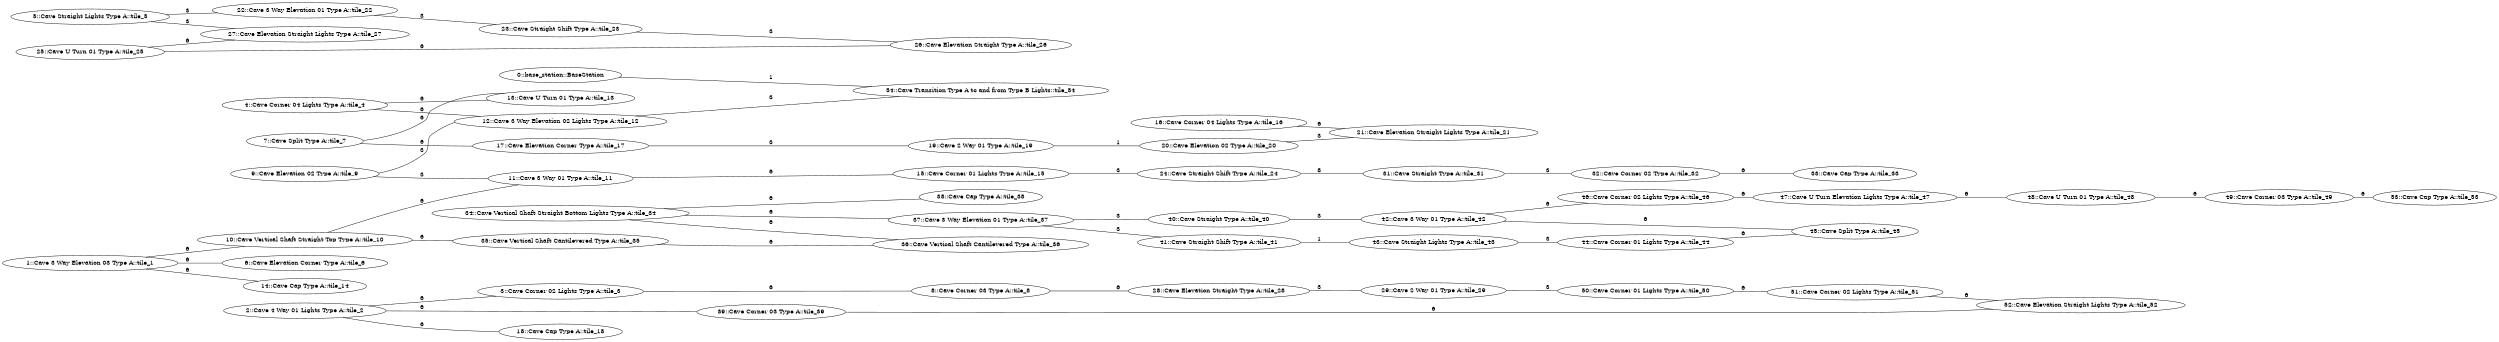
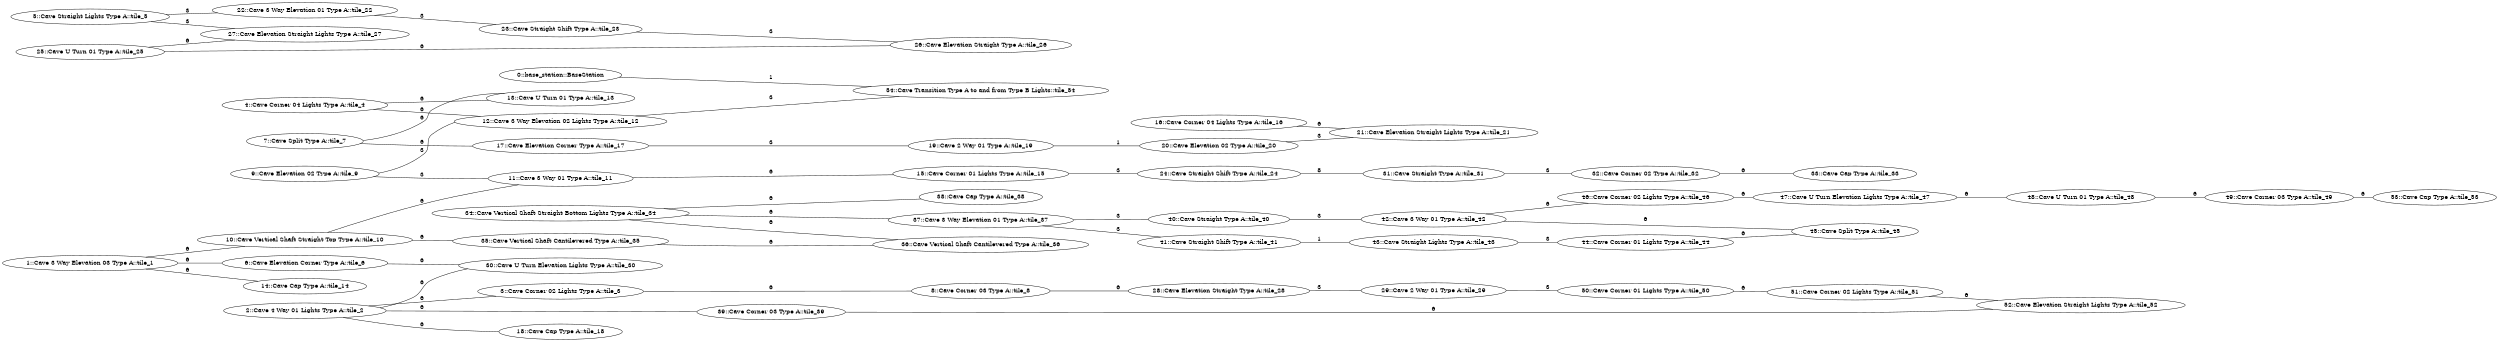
  graph {
    rankdir=LR
    n1 [label="0::base_station::BaseStation"]
    n2 [label="54::Cave Transition Type A to and from Type B Lights::tile_54"]
    n3 [label="1::Cave 3 Way Elevation 03 Type A::tile_1"]
    n4 [label="6::Cave Elevation Corner Type A::tile_6"]
    n5 [label="10::Cave Vertical Shaft Straight Top Type A::tile_10"]
    n6 [label="14::Cave Cap Type A::tile_14"]
+   n7 [label="30::Cave U Turn Elevation Lights Type A::tile_30"]
    n8 [label="11::Cave 3 Way 01 Type A::tile_11"]
    n9 [label="35::Cave Vertical Shaft Cantilevered Type A::tile_35"]
    n10 [label="2::Cave 4 Way 01 Lights Type A::tile_2"]
    n11 [label="3::Cave Corner 02 Lights Type A::tile_3"]
    n12 [label="18::Cave Cap Type A::tile_18"]
    n13 [label="39::Cave Corner 03 Type A::tile_39"]
    n14 [label="8::Cave Corner 03 Type A::tile_8"]
    n15 [label="52::Cave Elevation Straight Lights Type A::tile_52"]
    n16 [label="28::Cave Elevation Straight Type A::tile_28"]
    n17 [label="4::Cave Corner 04 Lights Type A::tile_4"]
    n18 [label="12::Cave 3 Way Elevation 02 Lights Type A::tile_12"]
    n19 [label="13::Cave U Turn 01 Type A::tile_13"]
    n20 [label="5::Cave Straight Lights Type A::tile_5"]
    n21 [label="22::Cave 3 Way Elevation 01 Type A::tile_22"]
    n22 [label="27::Cave Elevation Straight Lights Type A::tile_27"]
    n23 [label="23::Cave Straight Shift Type A::tile_23"]
    n24 [label="7::Cave Split Type A::tile_7"]
    n25 [label="17::Cave Elevation Corner Type A::tile_17"]
    n26 [label="19::Cave 2 Way 01 Type A::tile_19"]
    n27 [label="29::Cave 2 Way 01 Type A::tile_29"]
    n28 [label="9::Cave Elevation 02 Type A::tile_9"]
    n29 [label="15::Cave Corner 01 Lights Type A::tile_15"]
    n30 [label="36::Cave Vertical Shaft Cantilevered Type A::tile_36"]
    n31 [label="24::Cave Straight Shift Type A::tile_24"]
    n32 [label="31::Cave Straight Type A::tile_31"]
    n33 [label="16::Cave Corner 04 Lights Type A::tile_16"]
    n34 [label="21::Cave Elevation Straight Lights Type A::tile_21"]
    n35 [label="20::Cave Elevation 02 Type A::tile_20"]
    n36 [label="26::Cave Elevation Straight Type A::tile_26"]
    n37 [label="32::Cave Corner 02 Type A::tile_32"]
    n38 [label="25::Cave U Turn 01 Type A::tile_25"]
    n39 [label="50::Cave Corner 01 Lights Type A::tile_50"]
    n40 [label="51::Cave Corner 02 Lights Type A::tile_51"]
    n41 [label="33::Cave Cap Type A::tile_33"]
    n42 [label="34::Cave Vertical Shaft Straight Bottom Lights Type A::tile_34"]
    n43 [label="37::Cave 3 Way Elevation 01 Type A::tile_37"]
    n44 [label="38::Cave Cap Type A::tile_38"]
    n45 [label="40::Cave Straight Type A::tile_40"]
    n46 [label="41::Cave Straight Shift Type A::tile_41"]
    n47 [label="42::Cave 3 Way 01 Type A::tile_42"]
    n48 [label="43::Cave Straight Lights Type A::tile_43"]
    n49 [label="45::Cave Split Type A::tile_45"]
    n50 [label="46::Cave Corner 02 Lights Type A::tile_46"]
    n51 [label="44::Cave Corner 01 Lights Type A::tile_44"]
    n52 [label="47::Cave U Turn Elevation Lights Type A::tile_47"]
    n53 [label="48::Cave U Turn 01 Type A::tile_48"]
    n54 [label="49::Cave Corner 03 Type A::tile_49"]
    n55 [label="53::Cave Cap Type A::tile_53"]
    n1 -- n2 [label=1]
    n3 -- n4 [label=6]
    n3 -- n5 [label=6]
    n3 -- n6 [label=6]
+   n4 -- n7 [label=6]
    n5 -- n8 [label=6]
    n5 -- n9 [label=6]
    n8 -- n29 [label=6]
    n9 -- n30 [label=6]
+   n10 -- n7 [label=6]
    n10 -- n11 [label=6]
    n10 -- n12 [label=6]
    n10 -- n13 [label=6]
    n11 -- n14 [label=6]
    n13 -- n15 [label=6]
    n14 -- n16 [label=6]
    n16 -- n27 [label=3]
    n17 -- n18 [label=6]
    n17 -- n19 [label=6]
    n18 -- n2 [label=3]
    n20 -- n21 [label=3]
    n20 -- n22 [label=3]
    n21 -- n23 [label=3]
    n23 -- n36 [label=3]
    n24 -- n19 [label=6]
    n24 -- n25 [label=6]
    n25 -- n26 [label=3]
    n26 -- n35 [label=1]
    n27 -- n39 [label=3]
    n28 -- n8 [label=3]
    n28 -- n18 [label=3]
    n29 -- n31 [label=3]
    n31 -- n32 [label=8]
    n32 -- n37 [label=3]
    n33 -- n34 [label=6]
    n35 -- n34 [label=3]
    n37 -- n41 [label=6]
    n38 -- n22 [label=6]
    n38 -- n36 [label=6]
    n39 -- n40 [label=6]
    n40 -- n15 [label=6]
    n42 -- n30 [label=6]
    n42 -- n43 [label=6]
    n42 -- n44 [label=6]
    n43 -- n45 [label=3]
    n43 -- n46 [label=3]
    n45 -- n47 [label=3]
    n46 -- n48 [label=1]
    n47 -- n49 [label=6]
    n47 -- n50 [label=6]
    n48 -- n51 [label=3]
    n50 -- n52 [label=6]
    n51 -- n49 [label=6]
    n52 -- n53 [label=6]
    n53 -- n54 [label=6]
    n54 -- n55 [label=6]
  }
